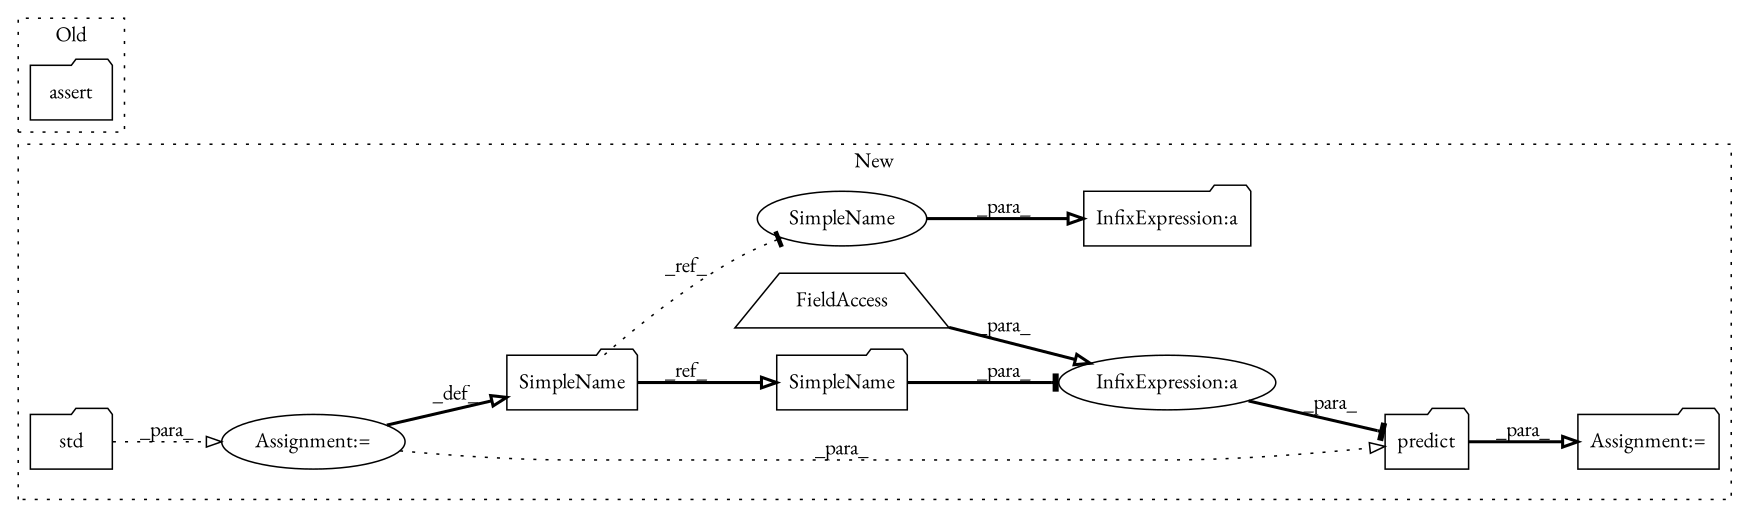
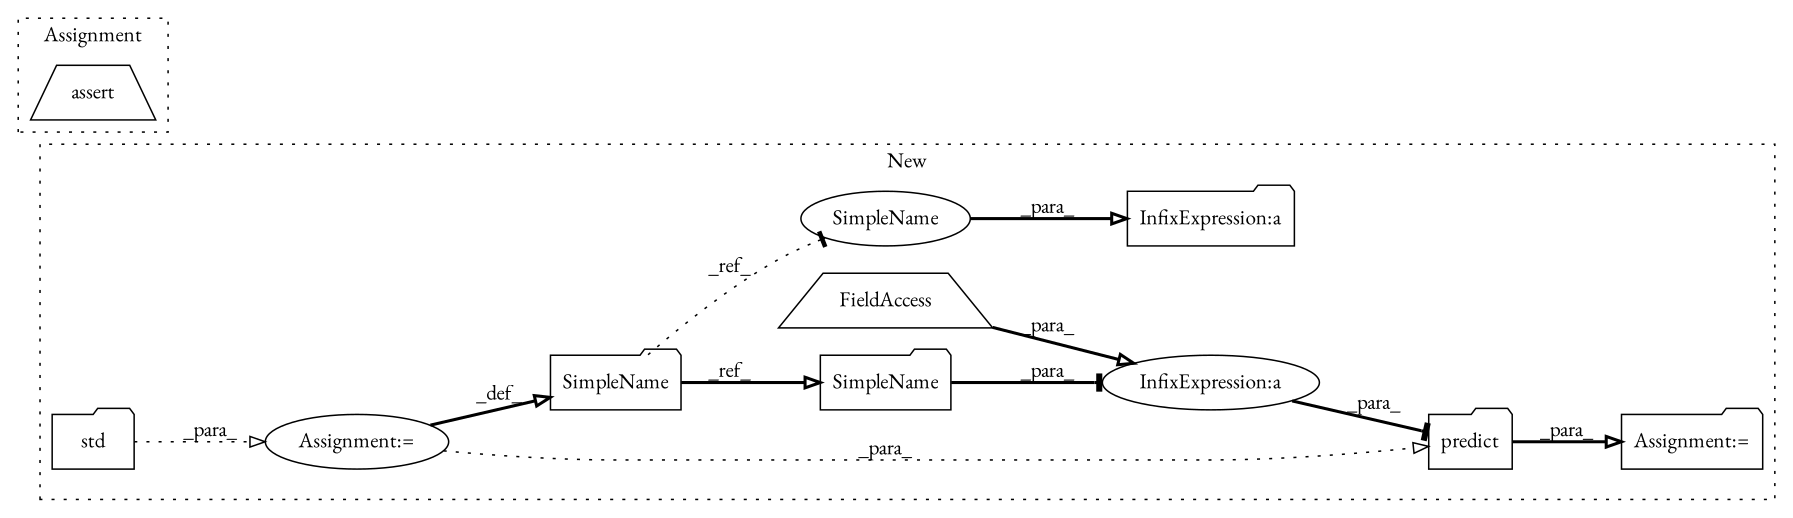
  digraph {
    fontname="EB Garamond"
    rankdir=LR
    node [a=32 fontname="EB Garamond" l=2 shape=folder]
    edge [arrowhead=onormal fontname="EB Garamond" style=bold]
    n1 [l="4,1" label=std s="10447,10454"]
    n2 [a=7 l=1 label="Assignment:=" s=10483]
    n3 [a=27 l=3 label="InfixExpression:a" s=10507 shape=ellipse]
    n4 [a=27 l=3 label="InfixExpression:a" s=10468]
    n5 [a=22 l=13 label=FieldAccess s=10494 shape=trapezium]
    n6 [l="8,1" label=predict s="10486,10512"]
    n7 [a=42 label=SimpleName s=10438]
    n8 [a=7 l=1 label="Assignment:=" s=10440 shape=ellipse]
    n9 [a=42 label=SimpleName s=10510]
    n10 [a=42 label=SimpleName s=10471 shape=ellipse]
-   n11 [l="26,1" label=assert s="10152,10227"]
+   n11 [l="26,1" label=assert s="10152,10227" shape=trapezium]
    subgraph cluster_1 {
      label=New
      style=dotted
      n1
      n2
      n3
      n4
      n5
      n6
      n7
      n8
      n9
      n10
    }
    subgraph cluster_2 {
-     label=Old
+     label=Assignment
      style=dotted
      n11
    }
    n1 -> n8 [label=_para_ style=dotted]
    n3 -> n6 [arrowhead=tee label=_para_]
    n5 -> n3 [label=_para_]
    n6 -> n2 [label=_para_]
    n7 -> n9 [label=_ref_]
    n7 -> n10 [arrowhead=tee label=_ref_ style=dotted]
    n8 -> n6 [label=_para_ style=dotted]
    n8 -> n7 [label=_def_]
    n9 -> n3 [arrowhead=tee label=_para_]
    n10 -> n4 [label=_para_]
  }
